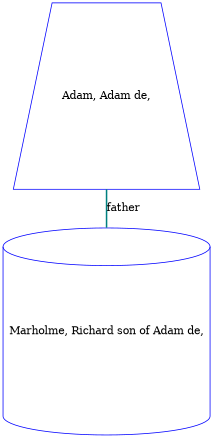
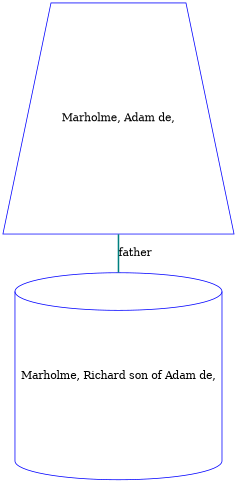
  digraph {
    node [color=blue regular=1]
-   n1 [label="Adam, Adam de," shape=trapezium]
+   n1 [label="Marholme, Adam de," shape=trapezium]
    n2 [label="Marholme, Richard son of Adam de," shape=cylinder]
    n1 -> n2 [arrowsize=0.0 dir=none label=father color=teal style=bold]
  }
